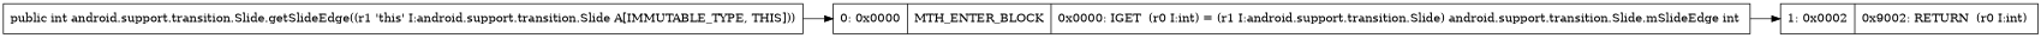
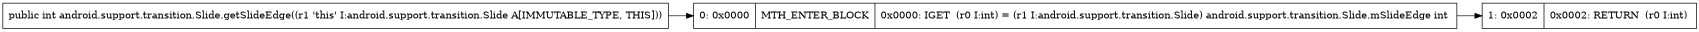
  digraph {
    rankdir=LR
    fontname="DejaVu Serif"
    node [shape=record fontname="DejaVu Serif"]
    edge [fontname="DejaVu Serif"]
    n1 [label="{0\:\ 0x0000|MTH_ENTER_BLOCK\l|0x0000: IGET  (r0 I:int) = (r1 I:android.support.transition.Slide) android.support.transition.Slide.mSlideEdge int \l}"]
-   n2 [label="{1\:\ 0x0002|0x9002: RETURN  (r0 I:int) \l}"]
+   n2 [label="{1\:\ 0x0002|0x0002: RETURN  (r0 I:int) \l}"]
    n3 [label="{public int android.support.transition.Slide.getSlideEdge((r1 'this' I:android.support.transition.Slide A[IMMUTABLE_TYPE, THIS])) }"]
    n1 -> n2
    n3 -> n1
  }
